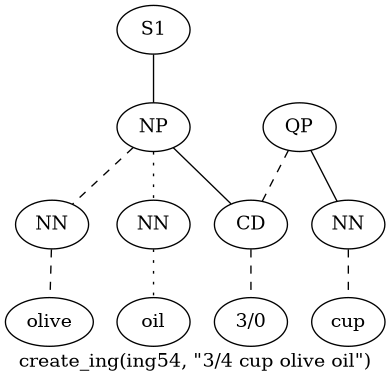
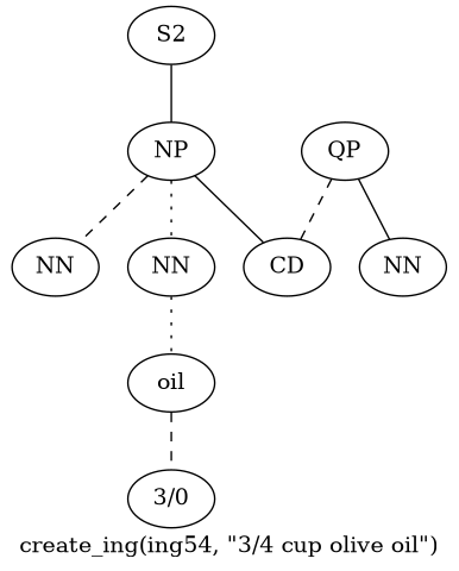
  graph {
    label="create_ing(ing54, \"3/4 cup olive oil\")"
    edge [style=dashed]
-   n1 [label=S1]
+   n1 [label=S2]
    n2 [label=NP]
    n3 [label=NN]
    n4 [label=NN]
    n5 [label=CD]
    n6 [label=QP]
    n7 [label=NN]
-   n8 [label=olive]
    n9 [label=oil]
    n10 [label="3/0"]
-   n11 [label=cup]
    n1 -- n2 [style=solid]
    n2 -- n3
    n2 -- n4 [style=dotted]
    n2 -- n5 [style=solid]
-   n3 -- n8
    n4 -- n9 [style=dotted]
-   n5 -- n10
+   n9 -- n10
    n6 -- n5
    n6 -- n7 [style=solid]
-   n7 -- n11
  }
